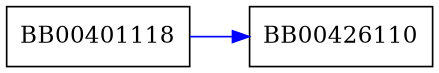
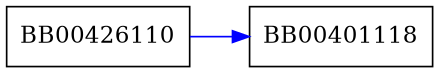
  digraph {
    splines=ortho
    rankdir=LR
    node [shape=box]
    BB00426110
    BB00401118
-   BB00401118 -> BB00426110 [color=blue]
+   BB00426110 -> BB00401118 [color=blue]
  }
